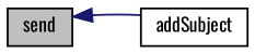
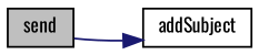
  digraph {
    rankdir=LR
    fontname=Oswald
    node [color=black fontname=Oswald fontsize=10 shape=record style=filled]
    n1 [fillcolor=grey75 fontcolor=black height=0.2 label=send width=0.4]
    n2 [fillcolor=white height=0.2 label=addSubject width=0.4]
-   n2 -> n1 [color=midnightblue fontname=Oswald fontsize=10 labelfontname=Helvetica labelfontsize=10 style=solid]
+   n1 -> n2 [color=midnightblue fontname=Oswald fontsize=10 labelfontname=Helvetica labelfontsize=10 style=solid]
  }
